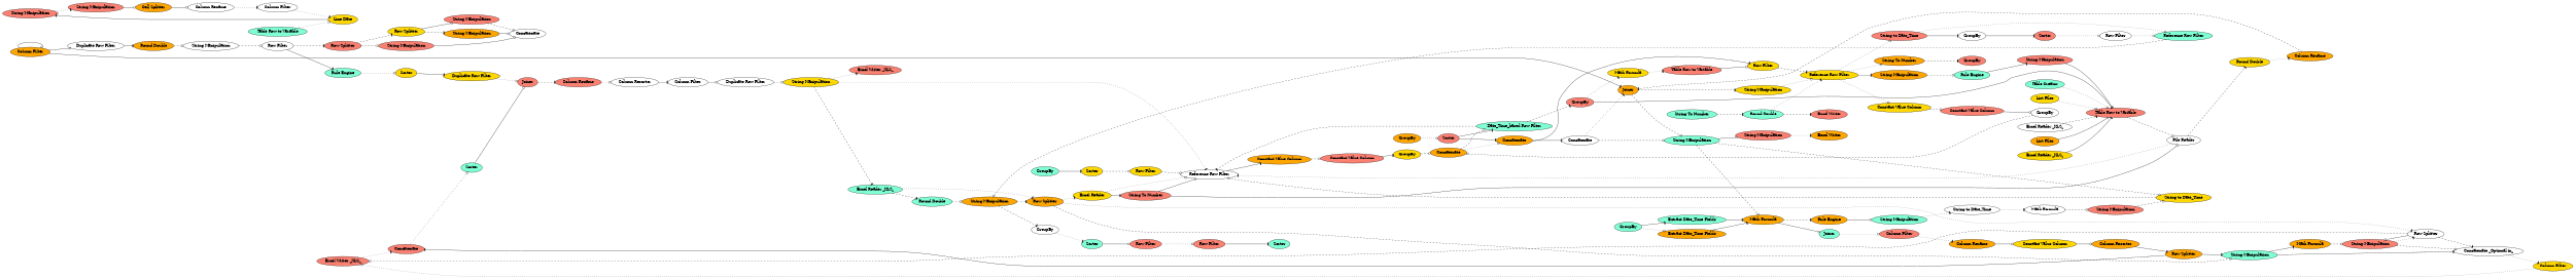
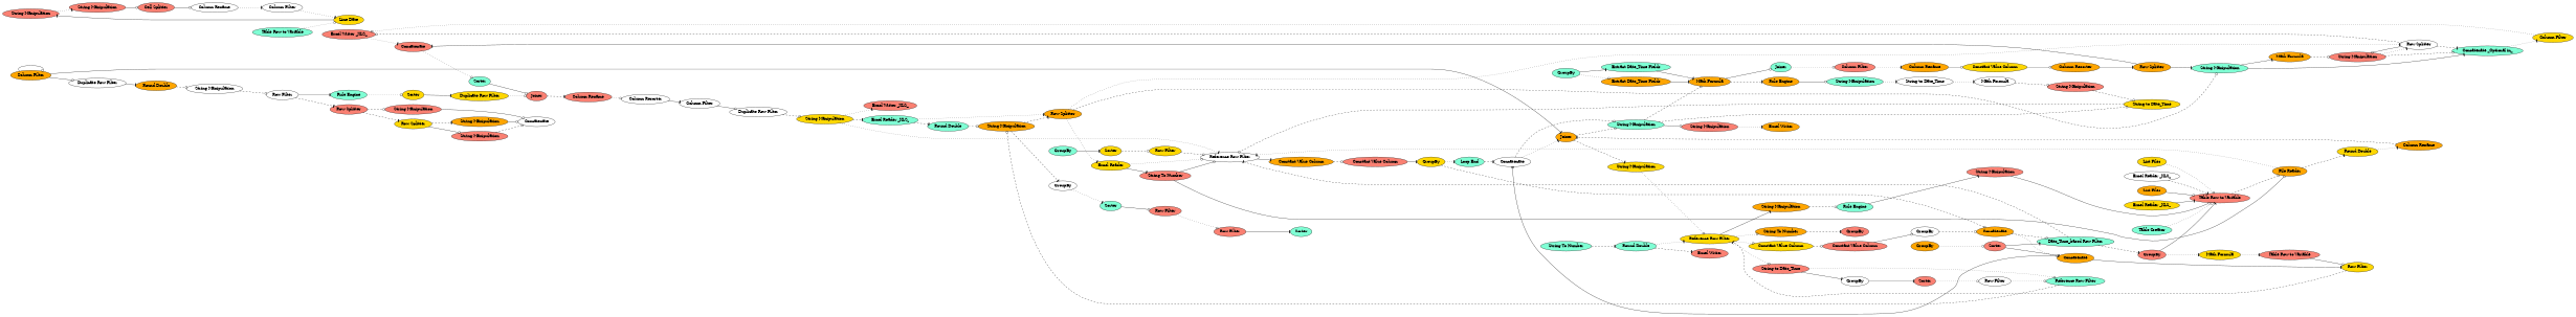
  digraph {
    rankdir=LR
    node [fillcolor=salmon style=filled]
    edge [arrowhead=tee style=solid]
    n1 [label="Excel Writer _XLS_"]
    n2 [label=Concatenate]
    n3 [fillcolor=aquamarine label=Sorter]
    n4 [label=Joiner]
    n5 [fillcolor=gold label="String Manipulation"]
    n6 [fillcolor=aquamarine label="Excel Reader _XLS_"]
    n7 [fillcolor=white label="Reference Row Filter"]
    n8 [label="Excel Writer _XLS_"]
    n9 [fillcolor=aquamarine label="Round Double"]
    n10 [fillcolor=orange label="Row Splitter"]
    n11 [fillcolor=orange label="Constant Value Column"]
    n12 [fillcolor=orange label="String Manipulation"]
    n13 [fillcolor=aquamarine label="String Manipulation"]
    n14 [fillcolor=white label="Row Splitter"]
    n15 [fillcolor=gold label="Excel Reader"]
    n16 [fillcolor=white label=GroupBy]
    n17 [fillcolor=aquamarine label=Sorter]
    n18 [label="Row Filter"]
    n19 [label="Column Rename"]
    n20 [fillcolor=white label=Concatenate]
    n21 [fillcolor=orange label=Joiner]
    n22 [fillcolor=aquamarine label="String Manipulation"]
    n23 [fillcolor=gold label="String Manipulation"]
    n24 [fillcolor=orange label="Math Formula"]
    n25 [fillcolor=gold label="String to Date_Time"]
    n26 [label="String Manipulation"]
    n27 [fillcolor=gold label="Reference Row Filter"]
    n28 [fillcolor=aquamarine label="String Manipulation"]
    n29 [fillcolor=white label="String to Date_Time"]
    n30 [fillcolor=white label="Math Formula"]
    n31 [label="String Manipulation"]
    n32 [fillcolor=aquamarine label=Joiner]
    n33 [fillcolor=orange label="Rule Engine"]
    n34 [fillcolor=orange label="Excel Writer"]
    n35 [label="Column Filter"]
    n36 [fillcolor=gold label="Row Splitter"]
    n37 [fillcolor=orange label="String Manipulation"]
    n38 [label="String Manipulation"]
    n39 [fillcolor=white label=Concatenate]
    n40 [label="Constant Value Column"]
    n41 [fillcolor=gold label=GroupBy]
+   n42 [fillcolor=aquamarine label="Loop End"]
    n43 [fillcolor=orange label=Concatenate]
    n44 [fillcolor=orange label=Concatenate]
    n45 [fillcolor=aquamarine label="Date_Time_based Row Filter"]
    n46 [fillcolor=gold label="Math Formula"]
    n47 [label="Table Row to Variable"]
    n48 [fillcolor=gold label="Row Filter"]
    n49 [fillcolor=orange label="Row Splitter"]
-   n50 [fillcolor=white label="Concatenate _Optional in_"]
+   n50 [fillcolor=aquamarine label="Concatenate _Optional in_"]
    n51 [fillcolor=orange label="Math Formula"]
    n52 [fillcolor=gold label="Column Filter"]
    n53 [label="String Manipulation"]
    n54 [fillcolor=aquamarine label="Rule Engine"]
    n55 [fillcolor=gold label=Sorter]
    n56 [fillcolor=gold label="Duplicate Row Filter"]
    n57 [label=GroupBy]
    n58 [label="String Manipulation"]
    n59 [label="String Manipulation"]
-   n60 [fillcolor=orange label="Cell Splitter"]
+   n60 [label="Cell Splitter"]
    n61 [fillcolor=white label="Column Rename"]
    n62 [fillcolor=white label="Column Resorter"]
    n63 [fillcolor=white label="Column Filter"]
    n64 [fillcolor=white label="Column Filter"]
    n65 [fillcolor=gold label="Line Date"]
    n66 [label="Row Splitter"]
    n67 [label="String Manipulation"]
    n68 [fillcolor=orange label="Round Double"]
    n69 [fillcolor=white label="String Manipulation"]
    n70 [fillcolor=white label="Row Filter"]
    n71 [label="String To Number"]
    n72 [fillcolor=white label=GroupBy]
    n73 [label=Sorter]
    n74 [fillcolor=white label="Row Filter"]
    n75 [fillcolor=aquamarine label="Reference Row Filter"]
    n76 [fillcolor=aquamarine label="Round Double"]
    n77 [label="Excel Writer"]
    n78 [fillcolor=orange label="String Manipulation"]
    n79 [label="String to Date_Time"]
    n80 [fillcolor=gold label="Constant Value Column"]
    n81 [fillcolor=orange label="String To Number"]
    n82 [fillcolor=aquamarine label="Rule Engine"]
    n83 [label="Constant Value Column"]
    n84 [label=GroupBy]
    n85 [fillcolor=aquamarine label="Table Creator"]
    n86 [label="Table Row to Variable"]
-   n87 [fillcolor=white label="File Reader"]
+   n87 [fillcolor=orange label="File Reader"]
    n88 [fillcolor=gold label="Round Double"]
    n89 [label="String Manipulation"]
    n90 [fillcolor=orange label="Column Filter"]
    n91 [fillcolor=white label="Duplicate Row Filter"]
    n92 [fillcolor=white label=GroupBy]
    n93 [fillcolor=orange label="Column Rename"]
    n94 [fillcolor=gold label="Row Filter"]
    n95 [fillcolor=aquamarine label="String To Number"]
    n96 [fillcolor=aquamarine label="Extract Date_Time Fields"]
    n97 [fillcolor=white label="Duplicate Row Filter"]
    n98 [fillcolor=orange label="Column Rename"]
    n99 [fillcolor=aquamarine label=GroupBy]
    n100 [fillcolor=orange label="Extract Date_Time Fields"]
    n101 [fillcolor=orange label=GroupBy]
    n102 [label=Sorter]
    n103 [fillcolor=gold label="List Files"]
    n104 [label="Row Filter"]
    n105 [fillcolor=aquamarine label=Sorter]
    n106 [fillcolor=aquamarine label=GroupBy]
    n107 [fillcolor=gold label=Sorter]
    n108 [fillcolor=white label="Excel Reader _XLS_"]
    n109 [fillcolor=orange label="List Files"]
    n110 [fillcolor=gold label="Constant Value Column"]
    n111 [fillcolor=orange label="Column Resorter"]
    n112 [fillcolor=aquamarine label="Table Row to Variable"]
    n113 [fillcolor=gold label="Excel Reader _XLS_"]
    n1 -> n2 [style=dotted]
    n2 -> n3 [arrowhead=odot style=dotted]
    n3 -> n4 [arrowhead=odot]
    n4 -> n19 [style=dashed]
    n5 -> n6 [style=dashed]
    n5 -> n7 [style=dotted]
    n5 -> n8 [style=dotted]
    n6 -> n9 [style=dashed]
    n6 -> n10 [style=dotted]
    n7 -> n11
    n9 -> n12 [arrowhead=odot style=dashed]
    n10 -> n13 [arrowhead=odot style=dashed]
    n10 -> n14 [style=dotted]
    n10 -> n15 [style=dotted]
    n11 -> n40 [arrowhead=odot style=dashed]
    n12 -> n10 [style=dashed]
    n12 -> n16 [style=dashed]
    n13 -> n50
    n13 -> n51
    n14 -> n1 [arrowhead=odot style=dashed]
    n14 -> n50 [style=dashed]
    n14 -> n53 [arrowhead=odot]
    n15 -> n7 [arrowhead=odot style=dotted]
    n15 -> n71
    n16 -> n17 [style=dotted]
    n17 -> n18 [arrowhead=odot]
    n18 -> n104 [arrowhead=odot style=dotted]
    n19 -> n62 [arrowhead=odot style=dotted]
    n20 -> n21 [style=dotted]
    n20 -> n22 [arrowhead=odot style=dashed]
    n21 -> n22 [arrowhead=odot style=dashed]
    n21 -> n23 [style=dashed]
    n22 -> n24 [arrowhead=odot style=dashed]
    n22 -> n25 [arrowhead=odot style=dashed]
    n22 -> n26 [arrowhead=odot]
    n23 -> n27 [arrowhead=odot style=dotted]
    n24 -> n32 [arrowhead=odot]
    n24 -> n33 [style=dashed]
    n25 -> n7 [arrowhead=odot style=dashed]
    n26 -> n34 [style=dotted]
    n27 -> n78
    n27 -> n79 [arrowhead=odot style=dotted]
    n27 -> n80 [arrowhead=odot style=dotted]
    n27 -> n81 [arrowhead=odot style=dotted]
    n28 -> n29 [style=dotted]
    n29 -> n30 [style=dotted]
    n30 -> n31 [arrowhead=odot style=dashed]
    n31 -> n25 [arrowhead=odot style=dashed]
    n32 -> n35 [arrowhead=odot style=dotted]
    n33 -> n28 [arrowhead=odot]
    n35 -> n93 [style=dotted]
    n36 -> n37 [style=dashed]
    n36 -> n38 [arrowhead=odot]
    n37 -> n39 [arrowhead=odot]
    n38 -> n39 [arrowhead=odot style=dashed]
    n40 -> n41
+   n41 -> n42 [style=dotted]
    n41 -> n43 [arrowhead=odot style=dashed]
+   n42 -> n20 [style=dashed]
    n43 -> n44 [arrowhead=odot style=dotted]
    n43 -> n45 [arrowhead=odot style=dashed]
    n44 -> n20
    n44 -> n48
    n45 -> n7 [style=dashed]
    n45 -> n57 [style=dashed]
    n46 -> n47 [style=dotted]
    n47 -> n48 [arrowhead=odot]
    n48 -> n27 [style=dashed]
    n49 -> n2
    n49 -> n13
    n50 -> n52 [style=dotted]
    n51 -> n53 [arrowhead=odot style=dashed]
    n52 -> n1 [arrowhead=odot style=dotted]
    n53 -> n14 [style=dotted]
    n53 -> n50 [arrowhead=odot style=dashed]
    n54 -> n55 [arrowhead=odot style=dotted]
    n55 -> n56
    n56 -> n4 [arrowhead=odot style=dotted]
    n57 -> n46 [style=dotted]
    n57 -> n86
    n58 -> n59 [style=dotted]
    n59 -> n60 [arrowhead=odot]
    n60 -> n61 [arrowhead=odot]
    n61 -> n64 [style=dotted]
    n62 -> n63
    n63 -> n97 [arrowhead=odot]
    n64 -> n65 [style=dotted]
    n65 -> n58
    n66 -> n36 [style=dashed]
    n66 -> n67 [arrowhead=odot style=dashed]
    n67 -> n39 [arrowhead=odot]
    n68 -> n69 [arrowhead=odot style=dashed]
    n69 -> n70 [arrowhead=odot style=dashed]
    n70 -> n54
    n70 -> n66 [style=dashed]
    n71 -> n7 [arrowhead=odot]
    n71 -> n87 [arrowhead=odot]
    n72 -> n73
    n73 -> n74 [arrowhead=odot style=dotted]
    n74 -> n75 [arrowhead=odot style=dotted]
    n75 -> n12 [arrowhead=odot style=dashed]
    n76 -> n27 [style=dotted]
    n76 -> n77 [style=dashed]
    n78 -> n82 [arrowhead=odot style=dashed]
    n79 -> n72
    n79 -> n75 [arrowhead=odot style=dotted]
    n80 -> n83 [arrowhead=odot style=dashed]
    n81 -> n84 [style=dashed]
    n82 -> n89
    n83 -> n92 [arrowhead=odot]
    n85 -> n86 [arrowhead=odot style=dotted]
    n86 -> n87 [arrowhead=odot style=dashed]
    n87 -> n7 [style=dotted]
    n87 -> n88 [style=dashed]
    n88 -> n98 [style=dotted]
    n89 -> n86 [arrowhead=odot]
    n90 -> n21
    n90 -> n90 [arrowhead=odot]
    n90 -> n91 [arrowhead=odot]
    n91 -> n68
    n92 -> n43 [arrowhead=odot style=dashed]
    n93 -> n110 [arrowhead=odot]
    n94 -> n7 [arrowhead=odot style=dashed]
    n95 -> n76 [style=dashed]
    n96 -> n24
    n97 -> n5 [arrowhead=odot style=dashed]
    n98 -> n21 [style=dashed]
    n99 -> n96
    n99 -> n100 [arrowhead=odot style=dotted]
    n100 -> n24
    n101 -> n102 [arrowhead=odot style=dotted]
    n102 -> n44
    n102 -> n45
    n103 -> n86 [arrowhead=odot style=dotted]
    n104 -> n105
    n106 -> n107
    n107 -> n94 [arrowhead=odot style=dashed]
    n108 -> n86 [style=dashed]
    n109 -> n86 [arrowhead=odot]
    n110 -> n111 [arrowhead=odot]
    n111 -> n49
    n112 -> n65 [arrowhead=odot style=dotted]
    n113 -> n86
  }
